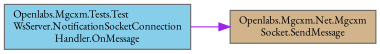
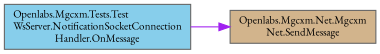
  digraph {
    rankdir=LR
    fontname="EB Garamond"
    node [fontname="EB Garamond" fontsize=10 shape=box style=filled]
    n1 [color=gray40 fillcolor=skyblue fontcolor=black height=0.2 label="Openlabs.Mgcxm.Tests.Test\lWsServer.NotificationSocketConnection\lHandler.OnMessage" width=0.4]
-   n2 [color=grey40 fillcolor=tan height=0.2 label="Openlabs.Mgcxm.Net.Mgcxm\lSocket.SendMessage" width=0.4]
+   n2 [color=grey40 fillcolor=tan height=0.2 label="Openlabs.Mgcxm.Net.Mgcxm\lNet.SendMessage" width=0.4]
    n1 -> n2 [color=purple fontname="EB Garamond" fontsize=10 labelfontname=Helvetica labelfontsize=10 style=solid]
  }
